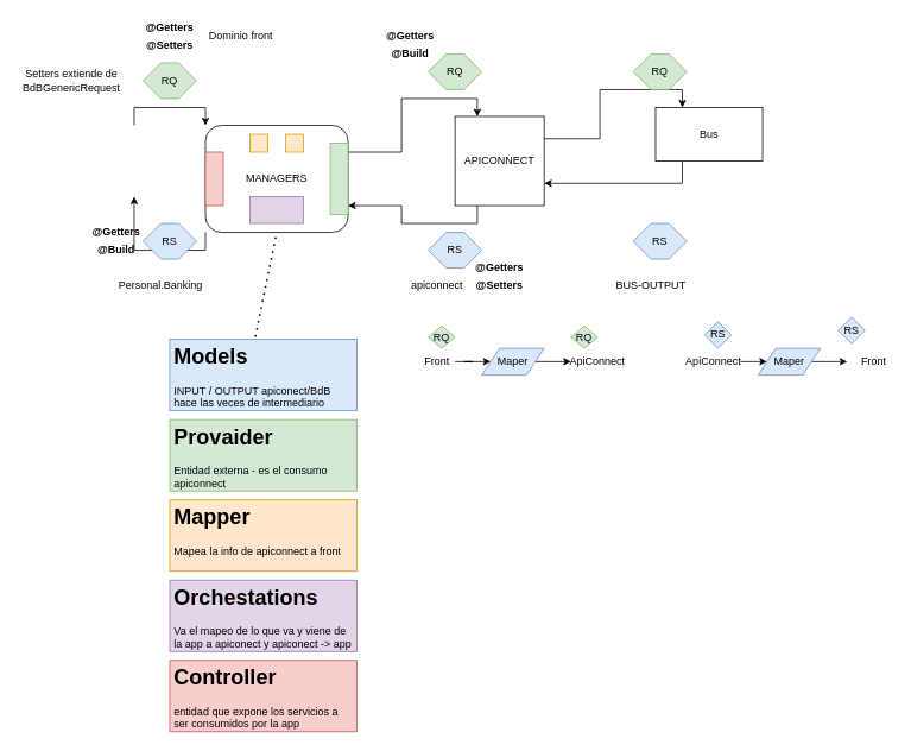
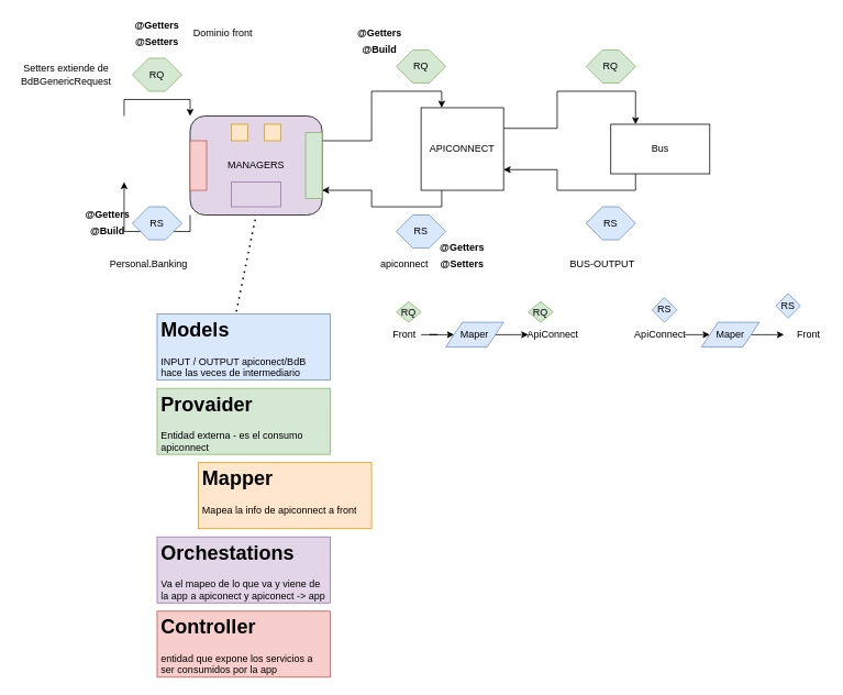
  <mxCell id="0" />
  <mxCell id="1" parent="0" />
  <mxCell id="2" style="edgeStyle=orthogonalEdgeStyle;rounded=0;orthogonalLoop=1;jettySize=auto;html=1;exitX=0.25;exitY=1;exitDx=0;exitDy=0;entryX=1;entryY=0.75;entryDx=0;entryDy=0;" edge="1" parent="1" source="4" target="7"><mxGeometry relative="1" as="geometry" /></mxCell>
  <mxCell id="3" style="edgeStyle=orthogonalEdgeStyle;rounded=0;orthogonalLoop=1;jettySize=auto;html=1;exitX=1;exitY=0.25;exitDx=0;exitDy=0;entryX=0.25;entryY=0;entryDx=0;entryDy=0;" edge="1" parent="1" source="4" target="16"><mxGeometry relative="1" as="geometry" /></mxCell>
  <mxCell id="4" value="&lt;div&gt;APICONNECT&lt;/div&gt;" style="whiteSpace=wrap;html=1;aspect=fixed;" vertex="1" parent="1"><mxGeometry x="510" y="130" width="100" height="100" as="geometry" /></mxCell>
  <mxCell id="5" style="edgeStyle=orthogonalEdgeStyle;rounded=0;orthogonalLoop=1;jettySize=auto;html=1;exitX=1;exitY=0.25;exitDx=0;exitDy=0;entryX=0.25;entryY=0;entryDx=0;entryDy=0;" edge="1" parent="1" source="7" target="4"><mxGeometry relative="1" as="geometry"><mxPoint x="500" y="155" as="targetPoint" /></mxGeometry></mxCell>
  <mxCell id="6" style="edgeStyle=orthogonalEdgeStyle;rounded=0;orthogonalLoop=1;jettySize=auto;html=1;exitX=0;exitY=1;exitDx=0;exitDy=0;entryX=1;entryY=1;entryDx=0;entryDy=0;" edge="1" parent="1" source="7" target="9"><mxGeometry relative="1" as="geometry" /></mxCell>
- <mxCell id="7" value="MANAGERS" style="rounded=1;whiteSpace=wrap;html=1;" vertex="1" parent="1"><mxGeometry x="230" y="140" width="160" height="120" as="geometry" /></mxCell>
+ <mxCell id="7" value="MANAGERS" style="rounded=1;whiteSpace=wrap;html=1;fillColor=#e1d5e7;" vertex="1" parent="1"><mxGeometry x="230" y="140" width="160" height="120" as="geometry" /></mxCell>
  <mxCell id="8" style="edgeStyle=orthogonalEdgeStyle;rounded=0;orthogonalLoop=1;jettySize=auto;html=1;exitX=1;exitY=0;exitDx=0;exitDy=0;entryX=0;entryY=0;entryDx=0;entryDy=0;" edge="1" parent="1" source="9" target="7"><mxGeometry relative="1" as="geometry" /></mxCell>
  <mxCell id="9" value="" style="shape=image;html=1;verticalAlign=top;verticalLabelPosition=bottom;labelBackgroundColor=#ffffff;imageAspect=0;aspect=fixed;image=https://cdn1.iconfinder.com/data/icons/seo-outline-colored-free/128/Smartphone_iphone_phone-128.png" vertex="1" parent="1"><mxGeometry x="70" y="140" width="80" height="80" as="geometry" /></mxCell>
  <mxCell id="10" value="RQ" style="shape=hexagon;perimeter=hexagonPerimeter2;whiteSpace=wrap;html=1;fixedSize=1;fillColor=#d5e8d4;strokeColor=#82b366;" vertex="1" parent="1"><mxGeometry x="160" y="70" width="60" height="40" as="geometry" /></mxCell>
  <mxCell id="11" value="RS" style="shape=hexagon;perimeter=hexagonPerimeter2;whiteSpace=wrap;html=1;fixedSize=1;fillColor=#dae8fc;strokeColor=#6c8ebf;" vertex="1" parent="1"><mxGeometry x="160" y="250" width="60" height="40" as="geometry" /></mxCell>
  <mxCell id="12" value="Personal.Banking" style="text;html=1;strokeColor=none;fillColor=none;align=center;verticalAlign=middle;whiteSpace=wrap;rounded=0;" vertex="1" parent="1"><mxGeometry x="160" y="310" width="40" height="20" as="geometry" /></mxCell>
  <mxCell id="13" value="RQ" style="shape=hexagon;perimeter=hexagonPerimeter2;whiteSpace=wrap;html=1;fixedSize=1;fillColor=#d5e8d4;strokeColor=#82b366;" vertex="1" parent="1"><mxGeometry x="480" y="60" width="60" height="40" as="geometry" /></mxCell>
  <mxCell id="14" value="RS" style="shape=hexagon;perimeter=hexagonPerimeter2;whiteSpace=wrap;html=1;fixedSize=1;fillColor=#dae8fc;strokeColor=#6c8ebf;" vertex="1" parent="1"><mxGeometry x="480" y="260" width="60" height="40" as="geometry" /></mxCell>
  <mxCell id="15" style="edgeStyle=orthogonalEdgeStyle;rounded=0;orthogonalLoop=1;jettySize=auto;html=1;exitX=0.25;exitY=1;exitDx=0;exitDy=0;entryX=1;entryY=0.75;entryDx=0;entryDy=0;" edge="1" parent="1" source="16" target="4"><mxGeometry relative="1" as="geometry" /></mxCell>
- <mxCell id="16" value="Bus" style="rounded=0;whiteSpace=wrap;html=1;" vertex="1" parent="1"><mxGeometry x="735" y="120" width="120" height="60" as="geometry" /></mxCell>
+ <mxCell id="16" value="Bus" style="rounded=0;whiteSpace=wrap;html=1;" vertex="1" parent="1"><mxGeometry x="740" y="150" width="120" height="60" as="geometry" /></mxCell>
  <mxCell id="17" value="RQ" style="shape=hexagon;perimeter=hexagonPerimeter2;whiteSpace=wrap;html=1;fixedSize=1;fillColor=#d5e8d4;strokeColor=#82b366;" vertex="1" parent="1"><mxGeometry x="710" y="60" width="60" height="40" as="geometry" /></mxCell>
  <mxCell id="18" value="RS" style="shape=hexagon;perimeter=hexagonPerimeter2;whiteSpace=wrap;html=1;fixedSize=1;fillColor=#dae8fc;strokeColor=#6c8ebf;" vertex="1" parent="1"><mxGeometry x="710" y="250" width="60" height="40" as="geometry" /></mxCell>
  <mxCell id="19" value="apiconnect" style="text;html=1;strokeColor=none;fillColor=none;align=center;verticalAlign=middle;whiteSpace=wrap;rounded=0;" vertex="1" parent="1"><mxGeometry x="430" y="310" width="120" height="20" as="geometry" /></mxCell>
  <mxCell id="20" value="BUS-OUTPUT" style="text;html=1;strokeColor=none;fillColor=none;align=center;verticalAlign=middle;whiteSpace=wrap;rounded=0;" vertex="1" parent="1"><mxGeometry x="670" y="310" width="120" height="20" as="geometry" /></mxCell>
  <mxCell id="21" value="&lt;h1&gt;Models&lt;/h1&gt;&lt;p&gt;INPUT / OUTPUT apiconect/BdB hace las veces de intermediario&lt;br&gt;&lt;/p&gt;" style="text;html=1;strokeColor=#6c8ebf;fillColor=#dae8fc;spacing=5;spacingTop=-20;whiteSpace=wrap;overflow=hidden;rounded=0;" vertex="1" parent="1"><mxGeometry x="190" y="380" width="210" height="80" as="geometry" /></mxCell>
  <mxCell id="22" value="&lt;h1&gt;Provaider&lt;/h1&gt;&lt;p&gt;Entidad externa - es el consumo apiconnect&lt;br&gt;&lt;/p&gt;" style="text;html=1;strokeColor=#82b366;fillColor=#d5e8d4;spacing=5;spacingTop=-20;whiteSpace=wrap;overflow=hidden;rounded=0;" vertex="1" parent="1"><mxGeometry x="190" y="470" width="210" height="80" as="geometry" /></mxCell>
- <mxCell id="23" value="&lt;h1&gt;Mapper&lt;br&gt;&lt;/h1&gt;&lt;p&gt;Mapea la info de apiconnect a front&lt;br&gt;&lt;/p&gt;" style="text;html=1;strokeColor=#d79b00;fillColor=#ffe6cc;spacing=5;spacingTop=-20;whiteSpace=wrap;overflow=hidden;rounded=0;" vertex="1" parent="1"><mxGeometry x="190" y="560" width="210" height="80" as="geometry" /></mxCell>
+ <mxCell id="23" value="&lt;h1&gt;Mapper&lt;br&gt;&lt;/h1&gt;&lt;p&gt;Mapea la info de apiconnect a front&lt;br&gt;&lt;/p&gt;" style="text;html=1;strokeColor=#d79b00;fillColor=#ffe6cc;spacing=5;spacingTop=-20;whiteSpace=wrap;overflow=hidden;rounded=0;" vertex="1" parent="1"><mxGeometry x="240" y="560" width="210" height="80" as="geometry" /></mxCell>
  <mxCell id="24" value="&lt;h1&gt;Orchestations&lt;br&gt;&lt;/h1&gt;&lt;p&gt;Va el mapeo de lo que va y viene de la app a apiconect y apiconect -&amp;gt; app&lt;br&gt;&lt;/p&gt;" style="text;html=1;strokeColor=#9673a6;fillColor=#e1d5e7;spacing=5;spacingTop=-20;whiteSpace=wrap;overflow=hidden;rounded=0;" vertex="1" parent="1"><mxGeometry x="190" y="650" width="210" height="80" as="geometry" /></mxCell>
  <mxCell id="25" value="&lt;h1&gt;Controller&lt;br&gt;&lt;/h1&gt;&lt;p&gt;entidad que expone los servicios a ser consumidos por la app&lt;br&gt;&lt;/p&gt;" style="text;html=1;strokeColor=#b85450;fillColor=#f8cecc;spacing=5;spacingTop=-20;whiteSpace=wrap;overflow=hidden;rounded=0;" vertex="1" parent="1"><mxGeometry x="190" y="740" width="210" height="80" as="geometry" /></mxCell>
  <mxCell id="26" value="" style="endArrow=none;dashed=1;html=1;dashPattern=1 3;strokeWidth=2;entryX=0.5;entryY=1;entryDx=0;entryDy=0;exitX=0.457;exitY=-0.037;exitDx=0;exitDy=0;exitPerimeter=0;" edge="1" parent="1" source="21" target="7"><mxGeometry width="50" height="50" relative="1" as="geometry"><mxPoint x="630" y="540" as="sourcePoint" /><mxPoint x="680" y="490" as="targetPoint" /></mxGeometry></mxCell>
  <mxCell id="27" value="&lt;b&gt;@Getters&lt;/b&gt;" style="text;html=1;strokeColor=none;fillColor=none;align=center;verticalAlign=middle;whiteSpace=wrap;rounded=0;" vertex="1" parent="1"><mxGeometry x="170" y="20" width="40" height="20" as="geometry" /></mxCell>
  <mxCell id="28" value="&lt;b&gt;@Setters&lt;/b&gt;" style="text;html=1;strokeColor=none;fillColor=none;align=center;verticalAlign=middle;whiteSpace=wrap;rounded=0;" vertex="1" parent="1"><mxGeometry x="170" y="40" width="40" height="20" as="geometry" /></mxCell>
  <mxCell id="29" value="&lt;b&gt;@Getters&lt;/b&gt;" style="text;html=1;strokeColor=none;fillColor=none;align=center;verticalAlign=middle;whiteSpace=wrap;rounded=0;" vertex="1" parent="1"><mxGeometry x="110" y="250" width="40" height="20" as="geometry" /></mxCell>
  <mxCell id="30" value="&lt;b&gt;@Build&lt;/b&gt;" style="text;html=1;strokeColor=none;fillColor=none;align=center;verticalAlign=middle;whiteSpace=wrap;rounded=0;" vertex="1" parent="1"><mxGeometry x="110" y="270" width="40" height="20" as="geometry" /></mxCell>
  <mxCell id="31" value="&lt;b&gt;@Getters&lt;/b&gt;" style="text;html=1;strokeColor=none;fillColor=none;align=center;verticalAlign=middle;whiteSpace=wrap;rounded=0;" vertex="1" parent="1"><mxGeometry x="440" y="30" width="40" height="20" as="geometry" /></mxCell>
  <mxCell id="32" value="&lt;b&gt;@Build&lt;/b&gt;" style="text;html=1;strokeColor=none;fillColor=none;align=center;verticalAlign=middle;whiteSpace=wrap;rounded=0;" vertex="1" parent="1"><mxGeometry x="440" y="50" width="40" height="20" as="geometry" /></mxCell>
  <mxCell id="33" value="&lt;b&gt;@Getters&lt;/b&gt;" style="text;html=1;strokeColor=none;fillColor=none;align=center;verticalAlign=middle;whiteSpace=wrap;rounded=0;" vertex="1" parent="1"><mxGeometry x="540" y="290" width="40" height="20" as="geometry" /></mxCell>
  <mxCell id="34" value="&lt;b&gt;@Setters&lt;/b&gt;" style="text;html=1;strokeColor=none;fillColor=none;align=center;verticalAlign=middle;whiteSpace=wrap;rounded=0;" vertex="1" parent="1"><mxGeometry x="540" y="310" width="40" height="20" as="geometry" /></mxCell>
  <mxCell id="35" value="Dominio front" style="text;html=1;strokeColor=none;fillColor=none;align=center;verticalAlign=middle;whiteSpace=wrap;rounded=0;" vertex="1" parent="1"><mxGeometry x="210" y="30" width="120" height="20" as="geometry" /></mxCell>
  <mxCell id="36" value="Setters extiende de BdBGenericRequest" style="text;html=1;strokeColor=none;fillColor=none;align=center;verticalAlign=middle;whiteSpace=wrap;rounded=0;" vertex="1" parent="1"><mxGeometry y="80" width="120" height="20" as="geometry" x="20" /></mxCell>
  <mxCell id="37" style="edgeStyle=orthogonalEdgeStyle;rounded=0;orthogonalLoop=1;jettySize=auto;html=1;exitX=1;exitY=0.5;exitDx=0;exitDy=0;" edge="1" parent="1" source="38"><mxGeometry relative="1" as="geometry"><mxPoint x="640" y="405" as="targetPoint" /></mxGeometry></mxCell>
  <mxCell id="38" value="Maper" style="shape=parallelogram;perimeter=parallelogramPerimeter;whiteSpace=wrap;html=1;fixedSize=1;fillColor=#dae8fc;strokeColor=#6c8ebf;" vertex="1" parent="1"><mxGeometry x="540" y="390" width="70" height="30" as="geometry" /></mxCell>
  <mxCell id="39" style="edgeStyle=orthogonalEdgeStyle;rounded=0;orthogonalLoop=1;jettySize=auto;html=1;exitX=1;exitY=0.5;exitDx=0;exitDy=0;" edge="1" parent="1" source="40" target="38"><mxGeometry relative="1" as="geometry" /></mxCell>
  <mxCell id="40" value="Front" style="text;html=1;strokeColor=none;fillColor=none;align=center;verticalAlign=middle;whiteSpace=wrap;rounded=0;" vertex="1" parent="1"><mxGeometry x="470" y="395" width="40" height="20" as="geometry" /></mxCell>
  <mxCell id="41" value="RQ" style="shape=hexagon;perimeter=hexagonPerimeter2;whiteSpace=wrap;html=1;fixedSize=1;fillColor=#d5e8d4;strokeColor=#82b366;" vertex="1" parent="1"><mxGeometry x="480" y="365" width="30" height="25" as="geometry" /></mxCell>
  <mxCell id="42" value="ApiConnect" style="text;html=1;strokeColor=none;fillColor=none;align=center;verticalAlign=middle;whiteSpace=wrap;rounded=0;" vertex="1" parent="1"><mxGeometry x="650" y="395" width="40" height="20" as="geometry" /></mxCell>
  <mxCell id="43" value="RQ" style="shape=hexagon;perimeter=hexagonPerimeter2;whiteSpace=wrap;html=1;fixedSize=1;fillColor=#d5e8d4;strokeColor=#82b366;size=130;" vertex="1" parent="1"><mxGeometry x="640" y="365" width="30" height="25" as="geometry" /></mxCell>
  <mxCell id="44" style="edgeStyle=orthogonalEdgeStyle;rounded=0;orthogonalLoop=1;jettySize=auto;html=1;exitX=1;exitY=0.5;exitDx=0;exitDy=0;" edge="1" parent="1" source="45"><mxGeometry relative="1" as="geometry"><mxPoint x="950" y="405" as="targetPoint" /></mxGeometry></mxCell>
  <mxCell id="45" value="Maper" style="shape=parallelogram;perimeter=parallelogramPerimeter;whiteSpace=wrap;html=1;fixedSize=1;fillColor=#dae8fc;strokeColor=#6c8ebf;" vertex="1" parent="1"><mxGeometry x="850" y="390" width="70" height="30" as="geometry" /></mxCell>
  <mxCell id="46" value="Front" style="text;html=1;strokeColor=none;fillColor=none;align=center;verticalAlign=middle;whiteSpace=wrap;rounded=0;" vertex="1" parent="1"><mxGeometry x="960" y="395" width="40" height="20" as="geometry" /></mxCell>
  <mxCell id="47" style="edgeStyle=orthogonalEdgeStyle;rounded=0;orthogonalLoop=1;jettySize=auto;html=1;entryX=0;entryY=0.5;entryDx=0;entryDy=0;" edge="1" parent="1" target="45"><mxGeometry relative="1" as="geometry"><mxPoint x="830" y="405" as="sourcePoint" /></mxGeometry></mxCell>
  <mxCell id="48" value="ApiConnect" style="text;html=1;strokeColor=none;fillColor=none;align=center;verticalAlign=middle;whiteSpace=wrap;rounded=0;" vertex="1" parent="1"><mxGeometry x="780" y="395" width="40" height="20" as="geometry" /></mxCell>
  <mxCell id="49" value="RS" style="shape=hexagon;perimeter=hexagonPerimeter2;whiteSpace=wrap;html=1;fixedSize=1;fillColor=#dae8fc;strokeColor=#6c8ebf;size=340;" vertex="1" parent="1"><mxGeometry x="790" y="360" width="30" height="30" as="geometry" /></mxCell>
  <mxCell id="50" value="RS" style="shape=hexagon;perimeter=hexagonPerimeter2;whiteSpace=wrap;html=1;fixedSize=1;fillColor=#dae8fc;strokeColor=#6c8ebf;size=340;" vertex="1" parent="1"><mxGeometry x="940" y="355" width="30" height="30" as="geometry" /></mxCell>
  <mxCell id="51" value="" style="rounded=0;whiteSpace=wrap;html=1;fillColor=#d5e8d4;strokeColor=#82b366;" vertex="1" parent="1"><mxGeometry x="370" y="160" width="20" height="80" as="geometry" /></mxCell>
  <mxCell id="52" value="" style="rounded=0;whiteSpace=wrap;html=1;fillColor=#e1d5e7;strokeColor=#9673a6;" vertex="1" parent="1"><mxGeometry x="280" y="220" width="60" height="30" as="geometry" /></mxCell>
  <mxCell id="53" value="" style="whiteSpace=wrap;html=1;aspect=fixed;fillColor=#ffe6cc;strokeColor=#d79b00;" vertex="1" parent="1"><mxGeometry x="280" y="150" width="20" height="20" as="geometry" /></mxCell>
  <mxCell id="54" value="" style="whiteSpace=wrap;html=1;aspect=fixed;fillColor=#ffe6cc;strokeColor=#d79b00;" vertex="1" parent="1"><mxGeometry x="320" y="150" width="20" height="20" as="geometry" /></mxCell>
  <mxCell id="55" value="" style="rounded=0;whiteSpace=wrap;html=1;fillColor=#f8cecc;strokeColor=#b85450;" vertex="1" parent="1"><mxGeometry x="230" y="170" width="20" height="60" as="geometry" /></mxCell>
